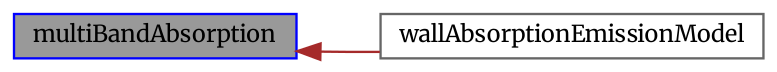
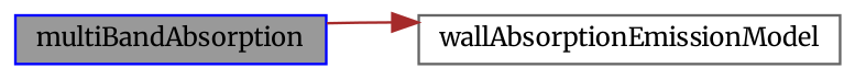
  digraph {
    rankdir=LR
    fontname=Merriweather
    node [fontname=Merriweather fontsize=10 shape=box style=filled]
    n1 [color=blue fillcolor=grey60 fontcolor=black height=0.2 label=multiBandAbsorption width=0.4]
    n2 [color=gray40 fillcolor=white height=0.2 label=wallAbsorptionEmissionModel width=0.4]
-   n1 -> n2 [color=brown dir=back fontname=Merriweather fontsize=10 labelfontname=Helvetica labelfontsize=10 style=solid]
+   n2 -> n1 [color=brown dir=back fontname=Merriweather fontsize=10 labelfontname=Helvetica labelfontsize=10 style=solid]
  }
